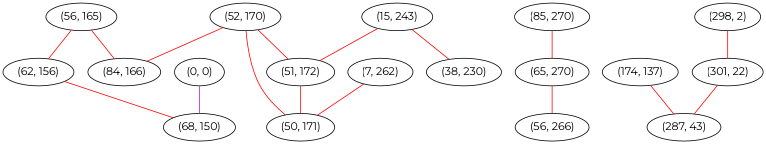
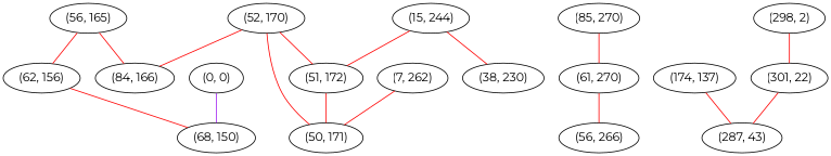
  graph {
    fontname=Montserrat
    node [fontname=Montserrat]
    edge [color=red fontname=Montserrat weight=1]
    "(56, 165)"
    "(62, 156)"
    n3 [label="(84, 166)"]
    "(68, 150)"
    "(85, 270)"
-   "(65, 270)"
+   "(65, 270)" [label="(61, 270)"]
    "(56, 266)"
    "(0, 0)"
    "(52, 170)"
    "(51, 172)"
    "(50, 171)"
-   "(15, 244)" [label="(15, 243)"]
+   "(15, 244)"
    "(38, 230)"
    "(7, 262)"
    "(174, 137)"
    "(287, 43)"
    "(298, 2)"
    "(301, 22)"
    "(56, 165)" -- "(62, 156)"
    "(56, 165)" -- n3
    "(62, 156)" -- "(68, 150)"
    "(85, 270)" -- "(65, 270)"
    "(65, 270)" -- "(56, 266)"
    "(0, 0)" -- "(68, 150)" [color=purple weight=4]
    "(52, 170)" -- n3
    "(52, 170)" -- "(51, 172)"
    "(52, 170)" -- "(50, 171)"
    "(51, 172)" -- "(50, 171)"
    "(15, 244)" -- "(51, 172)"
    "(15, 244)" -- "(38, 230)"
    "(7, 262)" -- "(50, 171)"
    "(174, 137)" -- "(287, 43)"
    "(298, 2)" -- "(301, 22)"
    "(301, 22)" -- "(287, 43)"
  }
